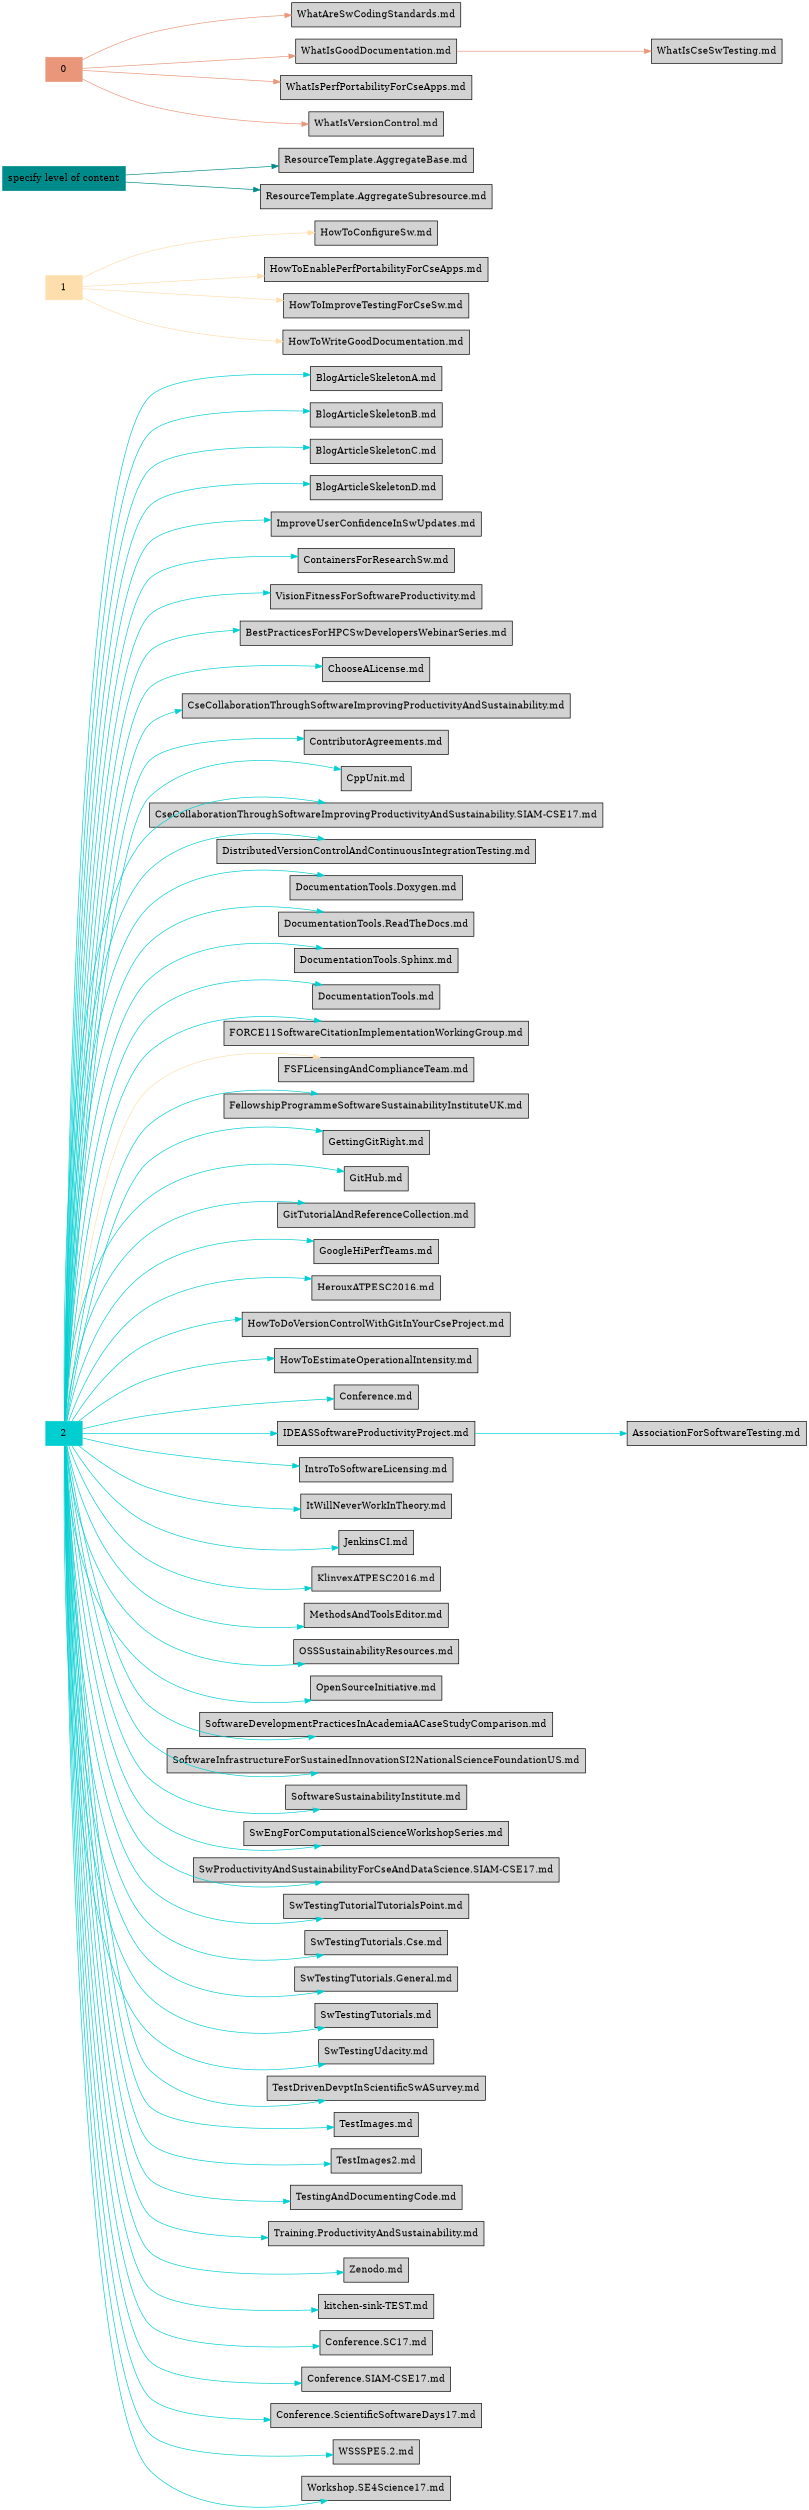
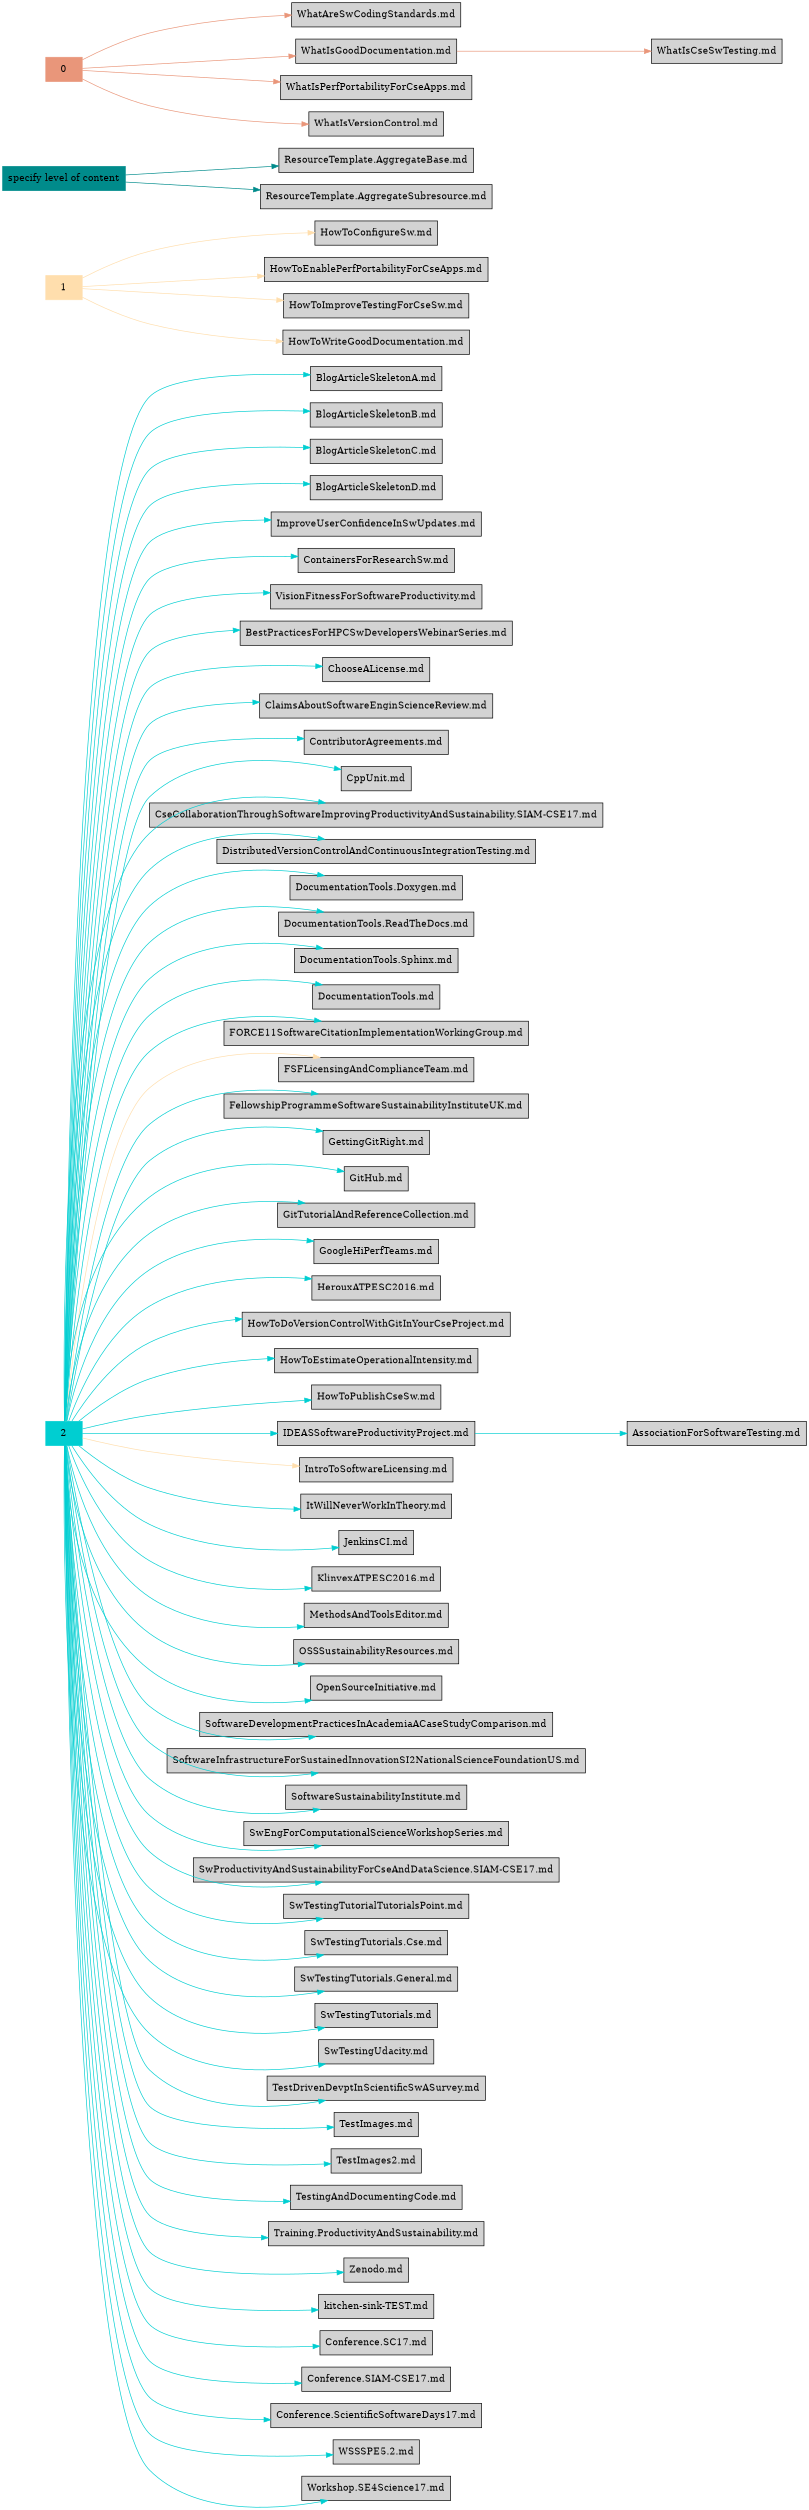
  digraph {
    rankdir=LR
    node [shape=box style=filled]
    edge [color=darkturquoise]
    2 [color=darkturquoise]
    "BlogArticleSkeletonA.md"
    "BlogArticleSkeletonB.md"
    "BlogArticleSkeletonC.md"
    "BlogArticleSkeletonD.md"
    "ImproveUserConfidenceInSwUpdates.md"
    "ContainersForResearchSw.md"
    "VisionFitnessForSoftwareProductivity.md"
    "BestPracticesForHPCSwDevelopersWebinarSeries.md"
    "ChooseALicense.md"
-   "ClaimsAboutSoftwareEnginScienceReview.md" [label="CseCollaborationThroughSoftwareImprovingProductivityAndSustainability.md"]
+   "ClaimsAboutSoftwareEnginScienceReview.md"
    "ContributorAgreements.md"
    "CppUnit.md"
    "CseCollaborationThroughSoftwareImprovingProductivityAndSustainability.SIAM-CSE17.md"
    "DistributedVersionControlAndContinuousIntegrationTesting.md"
    "DocumentationTools.Doxygen.md"
    "DocumentationTools.ReadTheDocs.md"
    "DocumentationTools.Sphinx.md"
    "DocumentationTools.md"
    "FORCE11SoftwareCitationImplementationWorkingGroup.md"
    "FSFLicensingAndComplianceTeam.md"
    "FellowshipProgrammeSoftwareSustainabilityInstituteUK.md"
    "GettingGitRight.md"
    "GitHub.md"
    "GitTutorialAndReferenceCollection.md"
    "GoogleHiPerfTeams.md"
    "HerouxATPESC2016.md"
    "HowToDoVersionControlWithGitInYourCseProject.md"
    "HowToEstimateOperationalIntensity.md"
-   "HowToPublishCseSw.md" [label="Conference.md"]
+   "HowToPublishCseSw.md"
    "IDEASSoftwareProductivityProject.md"
    "IntroToSoftwareLicensing.md"
    "ItWillNeverWorkInTheory.md"
    "JenkinsCI.md"
    "KlinvexATPESC2016.md"
    "MethodsAndToolsEditor.md"
    "OSSSustainabilityResources.md"
    "OpenSourceInitiative.md"
    "SoftwareDevelopmentPracticesInAcademiaACaseStudyComparison.md"
    "SoftwareInfrastructureForSustainedInnovationSI2NationalScienceFoundationUS.md"
    "SoftwareSustainabilityInstitute.md"
    "SwEngForComputationalScienceWorkshopSeries.md"
    "SwProductivityAndSustainabilityForCseAndDataScience.SIAM-CSE17.md"
    "SwTestingTutorialTutorialsPoint.md"
    "SwTestingTutorials.Cse.md"
    "SwTestingTutorials.General.md"
    "SwTestingTutorials.md"
    "SwTestingUdacity.md"
    "TestDrivenDevptInScientificSwASurvey.md"
    "TestImages.md"
    "TestImages2.md"
    "TestingAndDocumentingCode.md"
    "Training.ProductivityAndSustainability.md"
    "Zenodo.md"
    "kitchen-sink-TEST.md"
    "Conference.SC17.md"
    "Conference.SIAM-CSE17.md"
    "Conference.ScientificSoftwareDays17.md"
    "WSSSPE5.2.md"
    "Workshop.SE4Science17.md"
    "AssociationForSoftwareTesting.md"
    1 [color=navajowhite]
    "HowToConfigureSw.md"
    "HowToEnablePerfPortabilityForCseApps.md"
    "HowToImproveTestingForCseSw.md"
    "HowToWriteGoodDocumentation.md"
    "specify level of content" [color=darkcyan]
    "ResourceTemplate.AggregateBase.md"
    "ResourceTemplate.AggregateSubresource.md"
    0 [color=darksalmon]
    "WhatAreSwCodingStandards.md"
    "WhatIsGoodDocumentation.md"
    "WhatIsPerfPortabilityForCseApps.md"
    "WhatIsVersionControl.md"
    "WhatIsCseSwTesting.md"
    2 -> "BlogArticleSkeletonA.md"
    2 -> "BlogArticleSkeletonB.md"
    2 -> "BlogArticleSkeletonC.md"
    2 -> "BlogArticleSkeletonD.md"
    2 -> "ImproveUserConfidenceInSwUpdates.md"
    2 -> "ContainersForResearchSw.md"
    2 -> "VisionFitnessForSoftwareProductivity.md"
    2 -> "BestPracticesForHPCSwDevelopersWebinarSeries.md"
    2 -> "ChooseALicense.md"
    2 -> "ClaimsAboutSoftwareEnginScienceReview.md"
    2 -> "ContributorAgreements.md"
    2 -> "CppUnit.md"
    2 -> "CseCollaborationThroughSoftwareImprovingProductivityAndSustainability.SIAM-CSE17.md"
    2 -> "DistributedVersionControlAndContinuousIntegrationTesting.md"
    2 -> "DocumentationTools.Doxygen.md"
    2 -> "DocumentationTools.ReadTheDocs.md"
    2 -> "DocumentationTools.Sphinx.md"
    2 -> "DocumentationTools.md"
    2 -> "FORCE11SoftwareCitationImplementationWorkingGroup.md"
    2 -> "FSFLicensingAndComplianceTeam.md" [color=navajowhite]
    2 -> "FellowshipProgrammeSoftwareSustainabilityInstituteUK.md"
    2 -> "GettingGitRight.md"
    2 -> "GitHub.md"
    2 -> "GitTutorialAndReferenceCollection.md"
    2 -> "GoogleHiPerfTeams.md"
    2 -> "HerouxATPESC2016.md"
    2 -> "HowToDoVersionControlWithGitInYourCseProject.md"
    2 -> "HowToEstimateOperationalIntensity.md"
    2 -> "HowToPublishCseSw.md"
    2 -> "IDEASSoftwareProductivityProject.md"
-   2 -> "IntroToSoftwareLicensing.md"
+   2 -> "IntroToSoftwareLicensing.md" [color=navajowhite]
    2 -> "ItWillNeverWorkInTheory.md"
    2 -> "JenkinsCI.md"
    2 -> "KlinvexATPESC2016.md"
    2 -> "MethodsAndToolsEditor.md"
    2 -> "OSSSustainabilityResources.md"
    2 -> "OpenSourceInitiative.md"
    2 -> "SoftwareDevelopmentPracticesInAcademiaACaseStudyComparison.md"
    2 -> "SoftwareInfrastructureForSustainedInnovationSI2NationalScienceFoundationUS.md"
    2 -> "SoftwareSustainabilityInstitute.md"
    2 -> "SwEngForComputationalScienceWorkshopSeries.md"
    2 -> "SwProductivityAndSustainabilityForCseAndDataScience.SIAM-CSE17.md"
    2 -> "SwTestingTutorialTutorialsPoint.md"
    2 -> "SwTestingTutorials.Cse.md"
    2 -> "SwTestingTutorials.General.md"
    2 -> "SwTestingTutorials.md"
    2 -> "SwTestingUdacity.md"
    2 -> "TestDrivenDevptInScientificSwASurvey.md"
    2 -> "TestImages.md"
    2 -> "TestImages2.md"
    2 -> "TestingAndDocumentingCode.md"
    2 -> "Training.ProductivityAndSustainability.md"
    2 -> "Zenodo.md"
    2 -> "kitchen-sink-TEST.md"
    2 -> "Conference.SC17.md"
    2 -> "Conference.SIAM-CSE17.md"
    2 -> "Conference.ScientificSoftwareDays17.md"
    2 -> "WSSSPE5.2.md"
    2 -> "Workshop.SE4Science17.md"
    "IDEASSoftwareProductivityProject.md" -> "AssociationForSoftwareTesting.md"
    1 -> "HowToConfigureSw.md" [color=navajowhite]
    1 -> "HowToEnablePerfPortabilityForCseApps.md" [color=navajowhite]
    1 -> "HowToImproveTestingForCseSw.md" [color=navajowhite]
    1 -> "HowToWriteGoodDocumentation.md" [color=navajowhite]
    "specify level of content" -> "ResourceTemplate.AggregateBase.md" [color=darkcyan]
    "specify level of content" -> "ResourceTemplate.AggregateSubresource.md" [color=darkcyan]
    0 -> "WhatAreSwCodingStandards.md" [color=darksalmon]
    0 -> "WhatIsGoodDocumentation.md" [color=darksalmon]
    0 -> "WhatIsPerfPortabilityForCseApps.md" [color=darksalmon]
    0 -> "WhatIsVersionControl.md" [color=darksalmon]
    "WhatIsGoodDocumentation.md" -> "WhatIsCseSwTesting.md" [color=darksalmon]
  }
